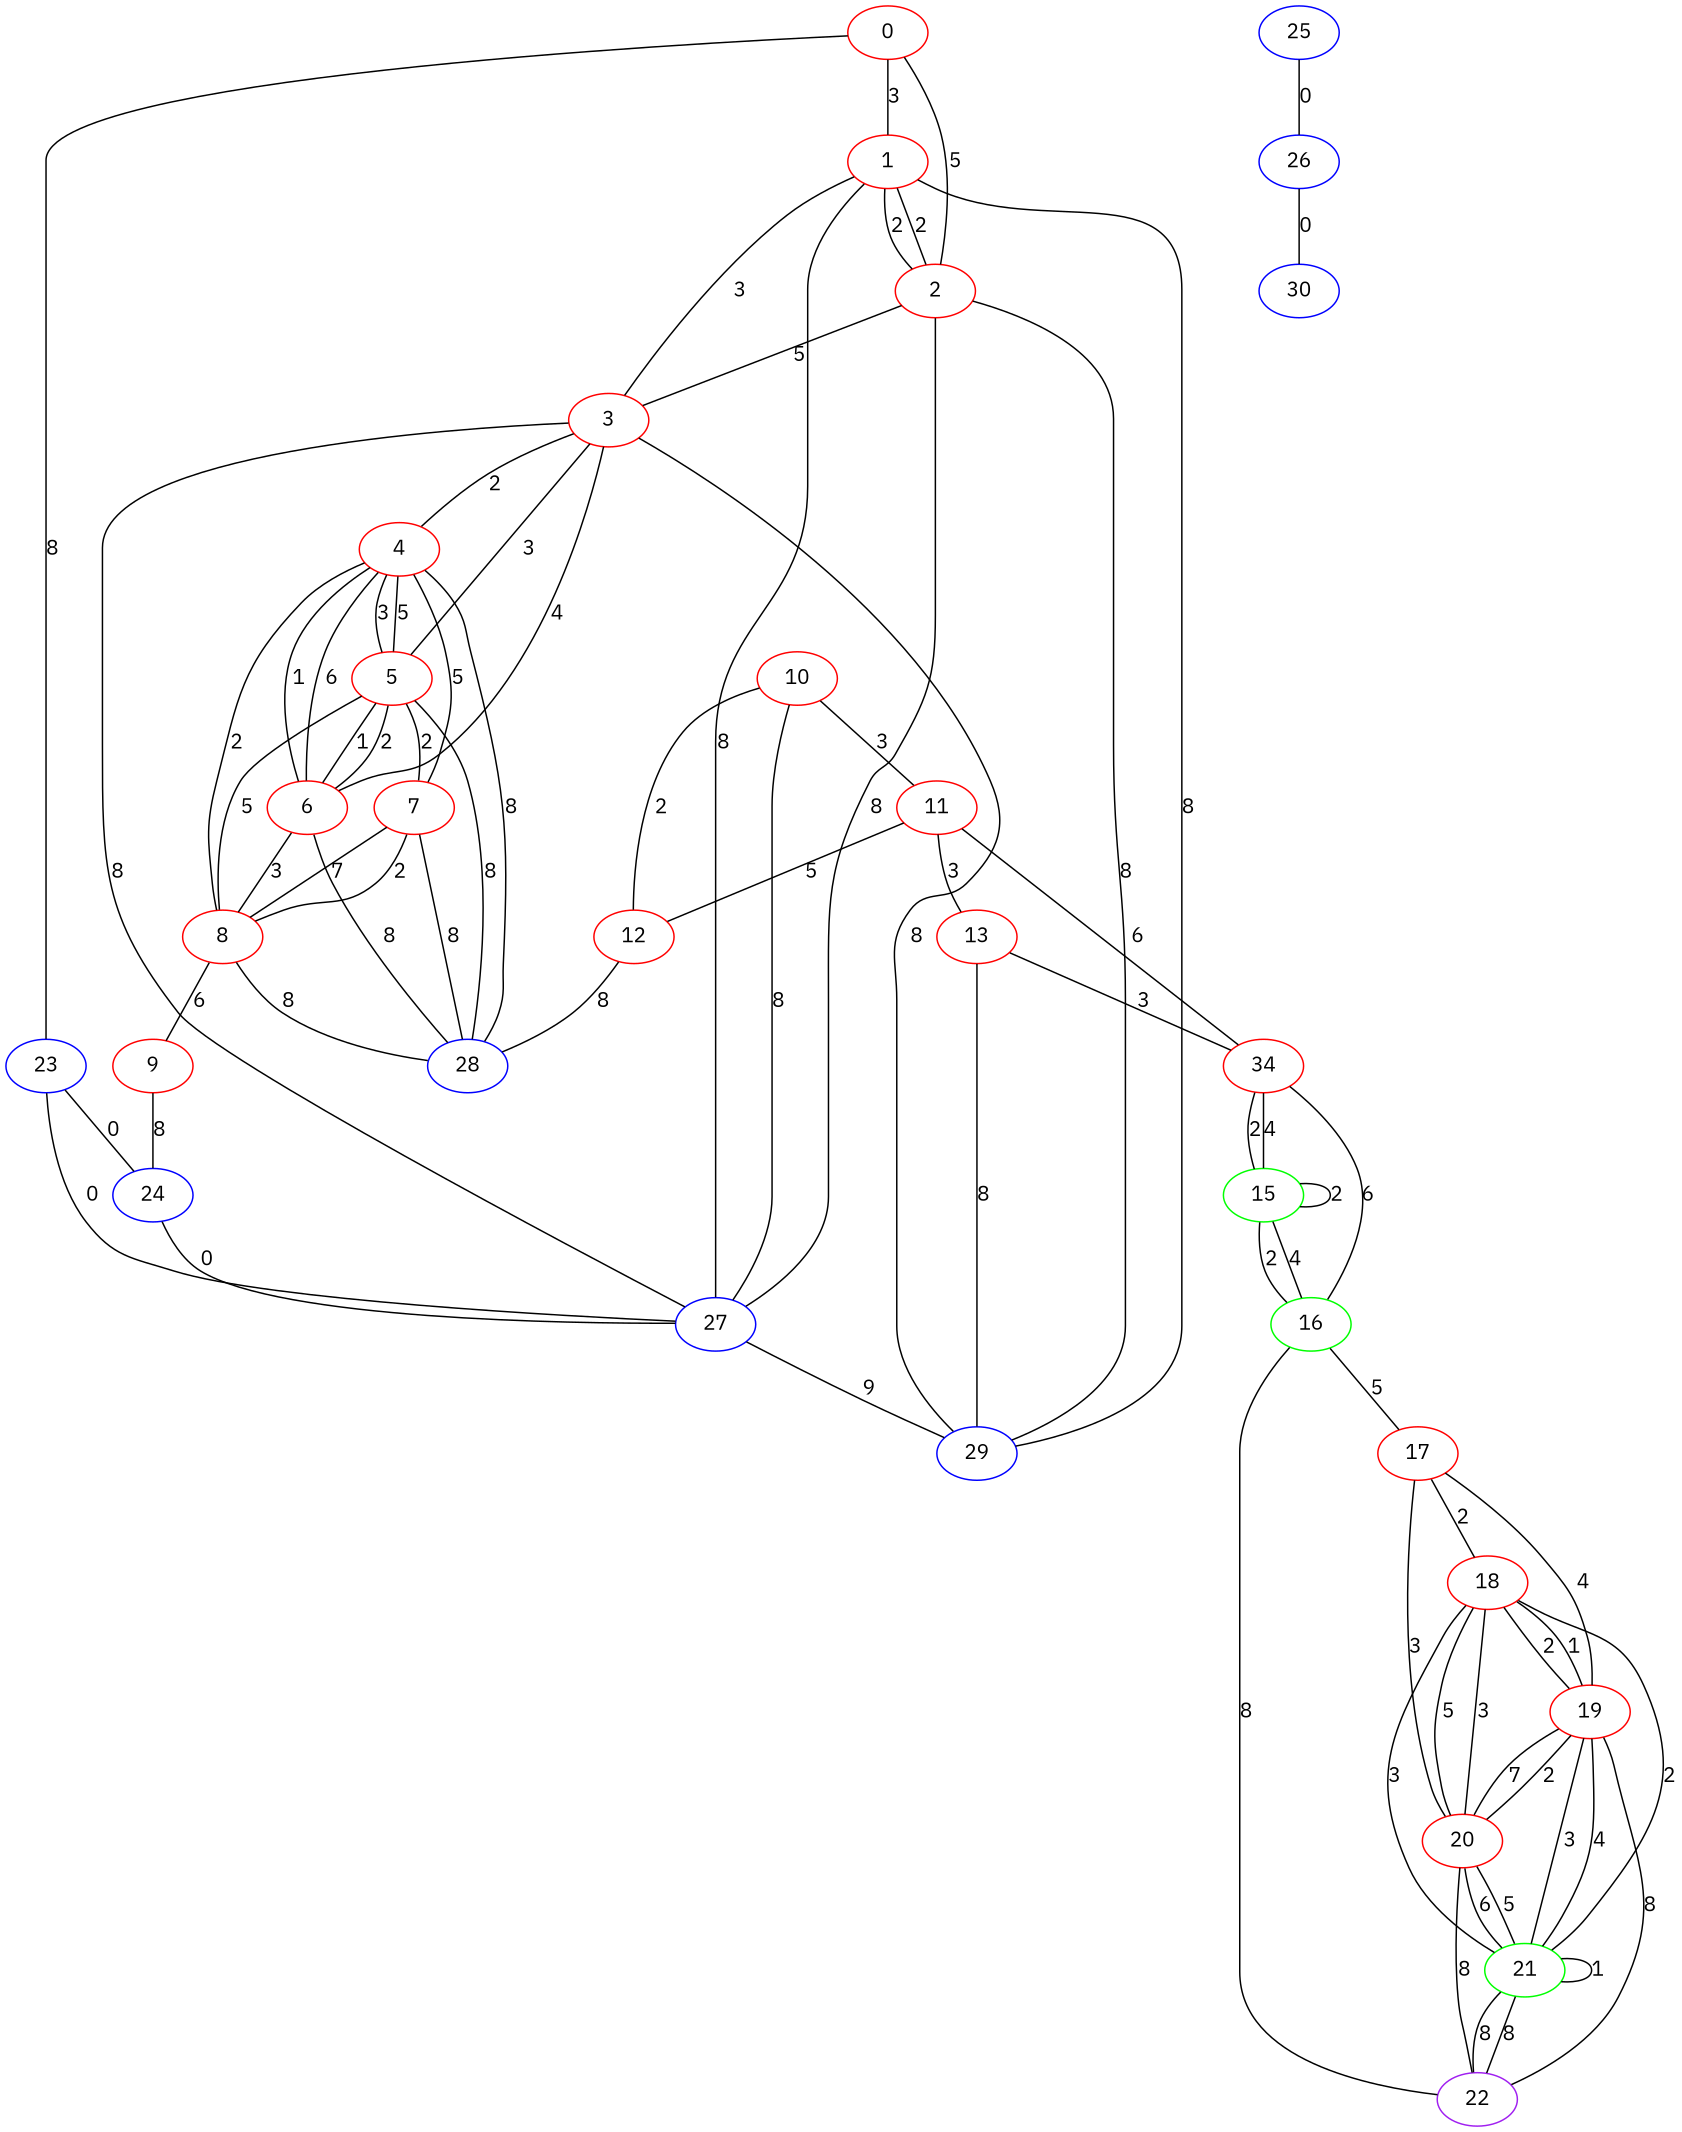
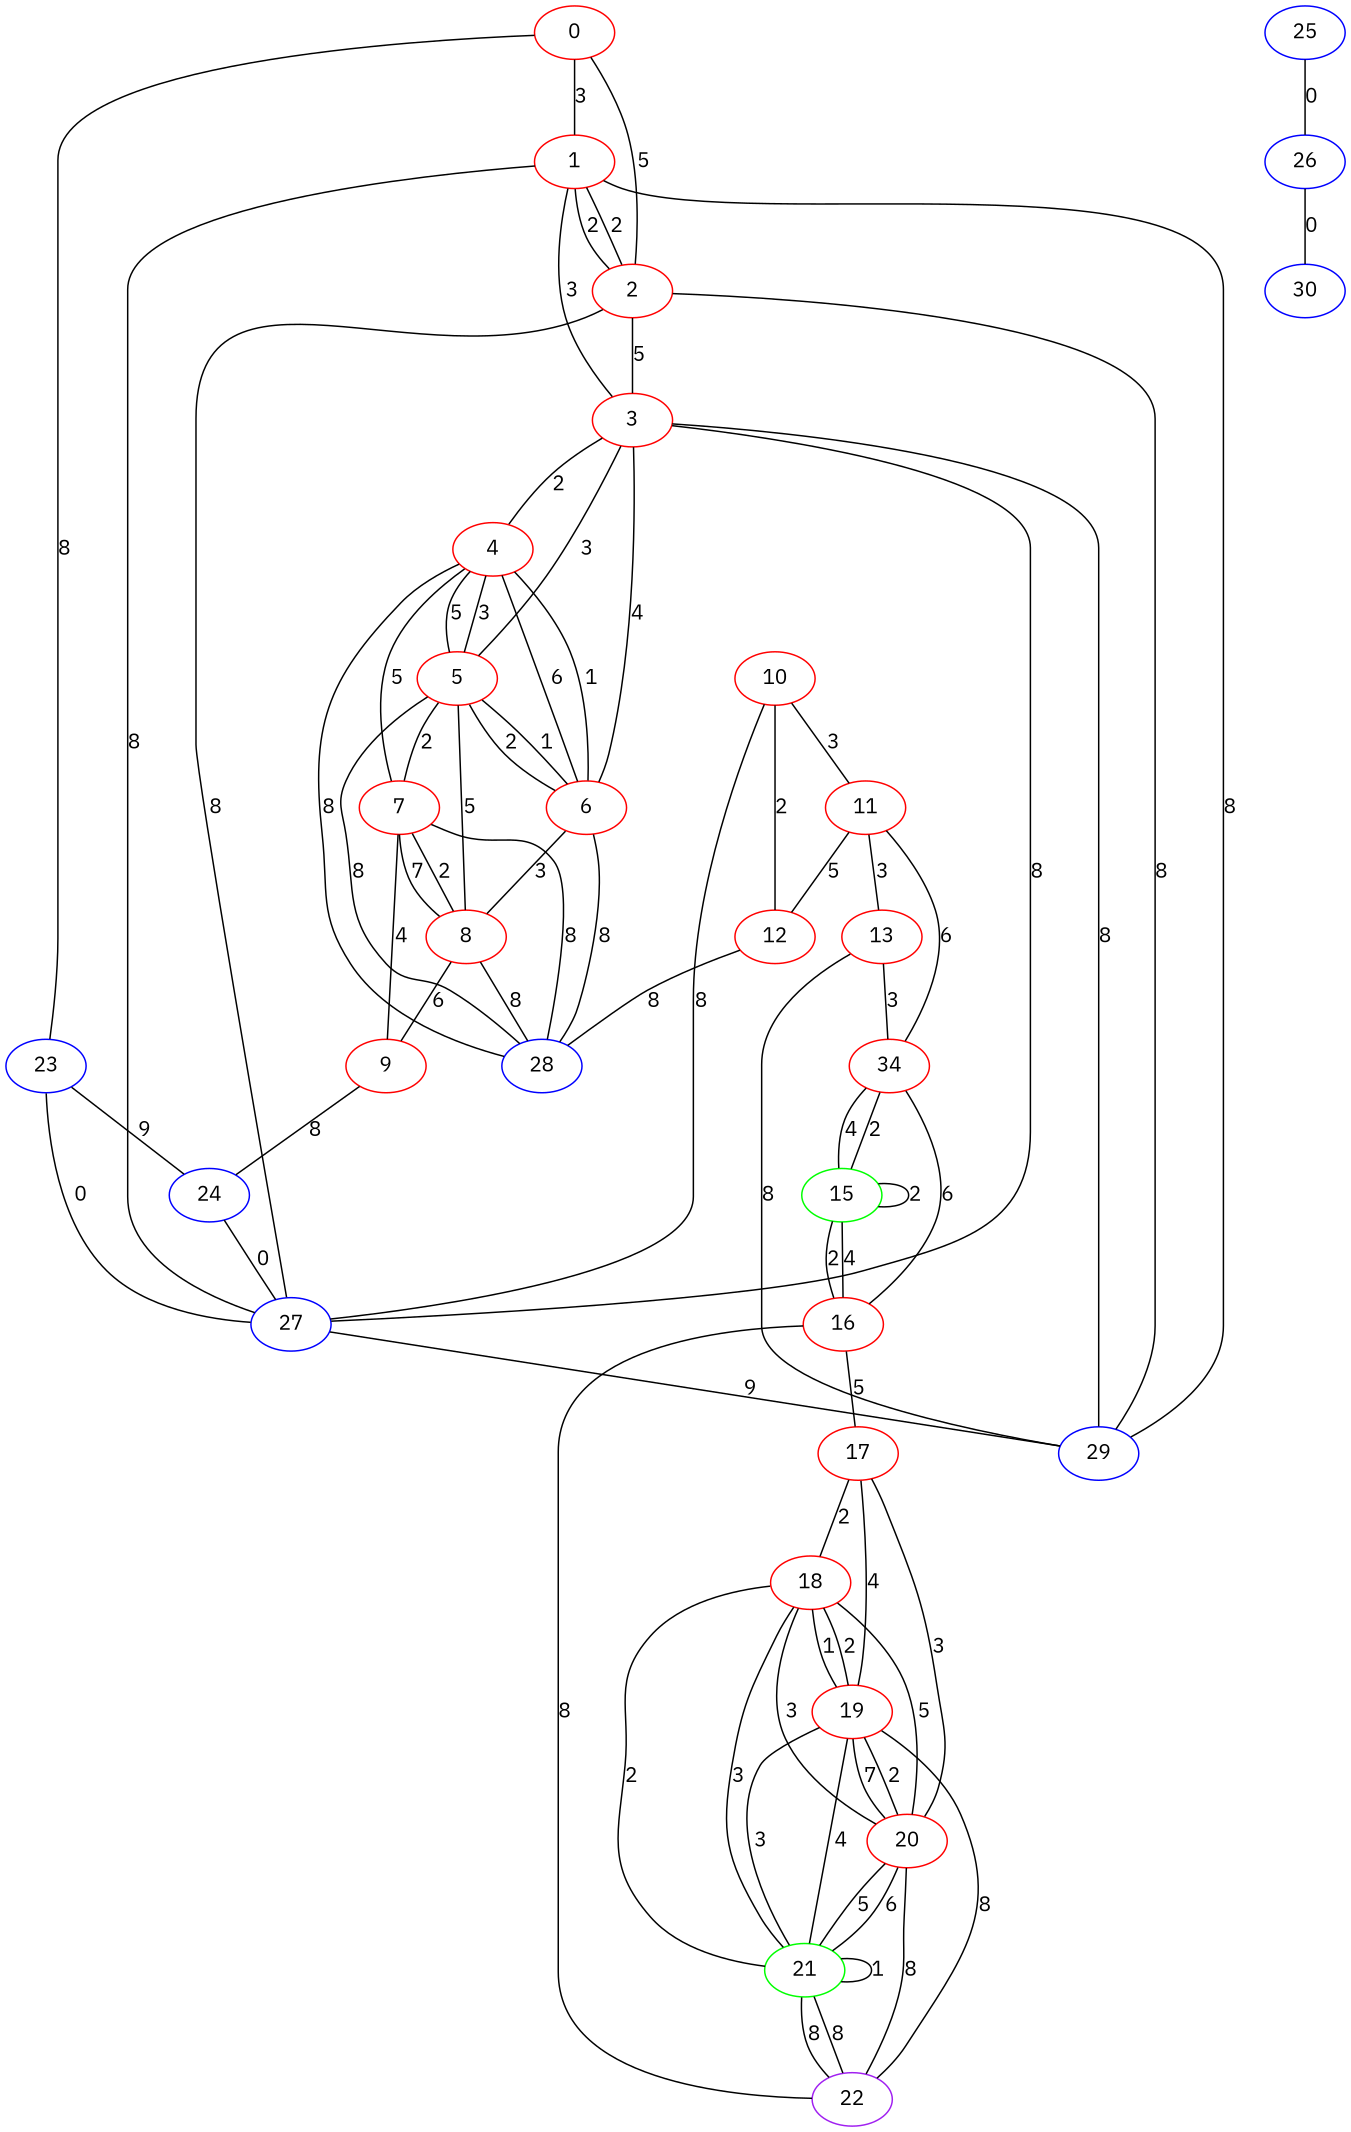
  graph {
    fontname="IBM Plex Sans"
    node [color=red fontname="IBM Plex Sans" weight=1]
    edge [fontname="IBM Plex Sans"]
    0
    1
    2
    23 [color=blue weight=3]
    3
    27 [color=blue weight=3]
    29 [color=blue weight=3]
    24 [color=blue weight=3]
    4
    5
    6
    7
    8
    28 [color=blue weight=3]
    9
    10
    11
    12
    13
    n20 [label=34]
    15 [color=green weight=2]
-   16 [color=green]
+   16
    17
    22 [color=purple weight=4]
    18
    19
    20
    21 [color=green weight=2]
    25 [color=blue weight=3]
    26 [color=blue weight=3]
    30 [color=blue weight=3]
    0 -- 1 [label=3]
    0 -- 2 [label=5]
    0 -- 23 [label=8]
    1 -- 2 [label=2]
    1 -- 2 [label=2]
    1 -- 3 [label=3]
    1 -- 27 [label=8]
    1 -- 29 [label=8]
    2 -- 3 [label=5]
    2 -- 27 [label=8]
    2 -- 29 [label=8]
    23 -- 27 [label=0]
-   23 -- 24 [label=0]
+   23 -- 24 [label=9]
    3 -- 27 [label=8]
    3 -- 29 [label=8]
    3 -- 4 [label=2]
    3 -- 5 [label=3]
    3 -- 6 [label=4]
    27 -- 29 [label=9]
    24 -- 27 [label=0]
    4 -- 5 [label=5]
    4 -- 5 [label=3]
    4 -- 6 [label=6]
    4 -- 6 [label=1]
    4 -- 7 [label=5]
-   4 -- 8 [label=2]
    4 -- 28 [label=8]
    5 -- 6 [label=1]
    5 -- 6 [label=2]
    5 -- 7 [label=2]
    5 -- 8 [label=5]
    5 -- 28 [label=8]
    6 -- 8 [label=3]
    6 -- 28 [label=8]
    7 -- 8 [label=2]
    7 -- 8 [label=7]
    7 -- 28 [label=8]
+   7 -- 9 [label=4]
    8 -- 28 [label=8]
    8 -- 9 [label=6]
    9 -- 24 [label=8]
    10 -- 27 [label=8]
    10 -- 11 [label=3]
    10 -- 12 [label=2]
    11 -- 12 [label=5]
    11 -- 13 [label=3]
    11 -- n20 [label=6]
    12 -- 28 [label=8]
    13 -- 29 [label=8]
    13 -- n20 [label=3]
    n20 -- 15 [label=2]
    n20 -- 15 [label=4]
    n20 -- 16 [label=6]
    15 -- 15 [label=2]
    15 -- 16 [label=4]
    15 -- 16 [label=2]
    16 -- 17 [label=5]
    16 -- 22 [label=8]
    17 -- 18 [label=2]
    17 -- 19 [label=4]
    17 -- 20 [label=3]
    18 -- 19 [label=2]
    18 -- 19 [label=1]
    18 -- 20 [label=5]
    18 -- 20 [label=3]
    18 -- 21 [label=2]
    18 -- 21 [label=3]
    19 -- 22 [label=8]
    19 -- 20 [label=7]
    19 -- 20 [label=2]
    19 -- 21 [label=3]
    19 -- 21 [label=4]
    20 -- 22 [label=8]
    20 -- 21 [label=5]
    20 -- 21 [label=6]
    21 -- 22 [label=8]
    21 -- 22 [label=8]
    21 -- 21 [label=1]
    25 -- 26 [label=0]
    26 -- 30 [label=0]
  }
